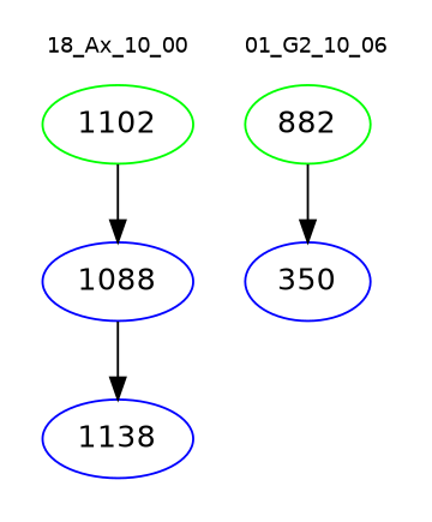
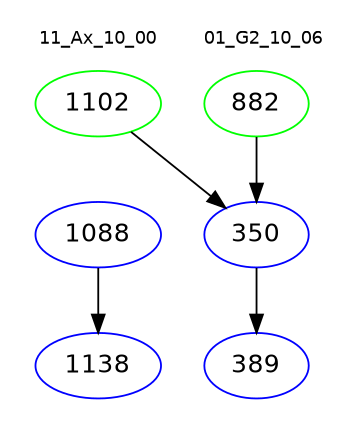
  digraph {
    fontname="DejaVu Sans"
    node [color=blue fontname="DejaVu Sans"]
    edge [color=black fontname="DejaVu Sans"]
    n1 [color=green label=1102]
    n2 [label=1088]
    n3 [label=1138]
    n4 [color=green label=882]
    n5 [label=350]
+   n6 [label=389]
    subgraph cluster_1 {
      color=white
      fontsize=10
-     label="18_Ax_10_00"
+     label="11_Ax_10_00"
      n1
      n2
      n3
    }
    subgraph cluster_2 {
      color=white
      fontsize=10
      label="01_G2_10_06"
      n4
      n5
+     n6
    }
-   n1 -> n2
+   n1 -> n5
    n2 -> n3
    n4 -> n5
+   n5 -> n6
  }
